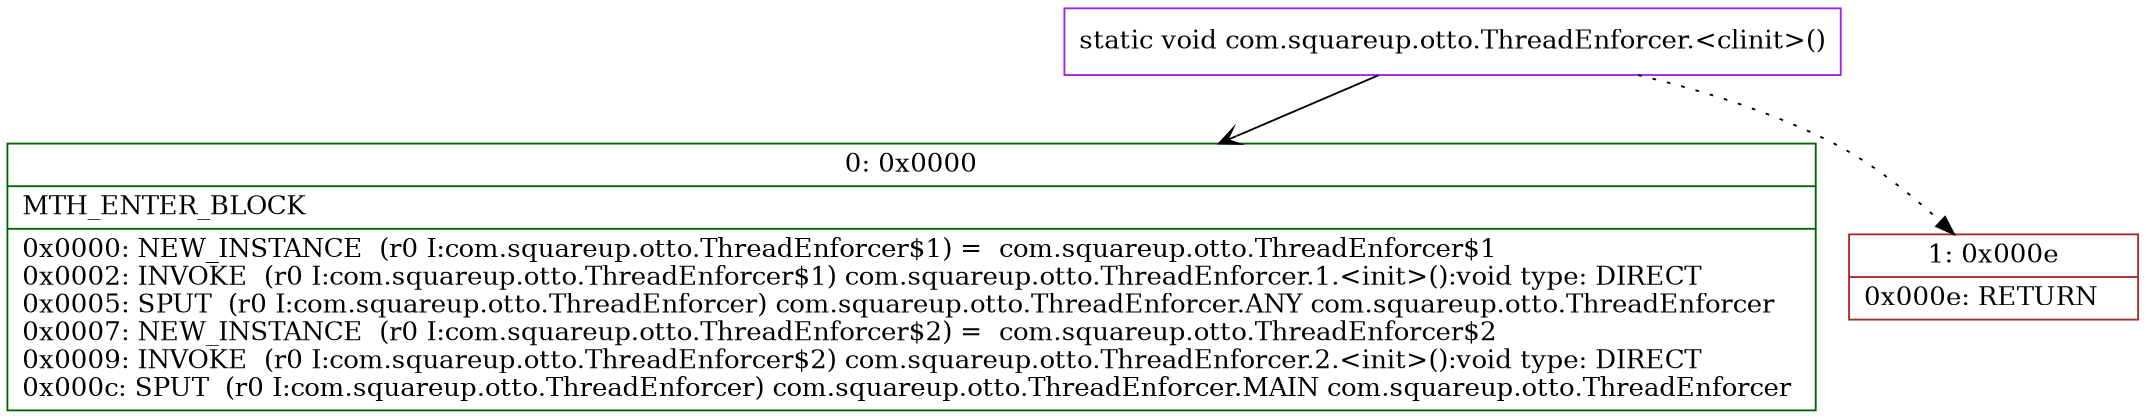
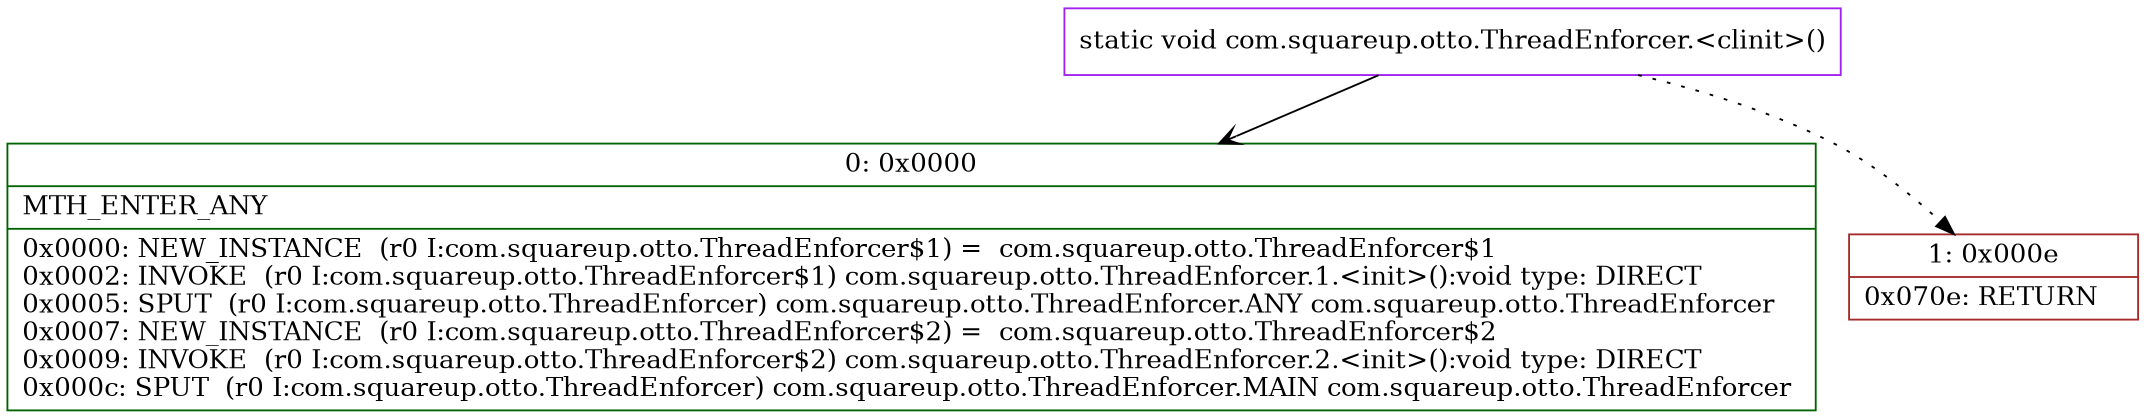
  digraph {
    node [shape=record]
-   n1 [color=darkgreen label="{0\:\ 0x0000|MTH_ENTER_BLOCK\l|0x0000: NEW_INSTANCE  (r0 I:com.squareup.otto.ThreadEnforcer$1) =  com.squareup.otto.ThreadEnforcer$1 \l0x0002: INVOKE  (r0 I:com.squareup.otto.ThreadEnforcer$1) com.squareup.otto.ThreadEnforcer.1.\<init\>():void type: DIRECT \l0x0005: SPUT  (r0 I:com.squareup.otto.ThreadEnforcer) com.squareup.otto.ThreadEnforcer.ANY com.squareup.otto.ThreadEnforcer \l0x0007: NEW_INSTANCE  (r0 I:com.squareup.otto.ThreadEnforcer$2) =  com.squareup.otto.ThreadEnforcer$2 \l0x0009: INVOKE  (r0 I:com.squareup.otto.ThreadEnforcer$2) com.squareup.otto.ThreadEnforcer.2.\<init\>():void type: DIRECT \l0x000c: SPUT  (r0 I:com.squareup.otto.ThreadEnforcer) com.squareup.otto.ThreadEnforcer.MAIN com.squareup.otto.ThreadEnforcer \l}"]
-   n2 [color=brown label="{1\:\ 0x000e|0x000e: RETURN   \l}"]
+   n1 [color=darkgreen label="{0\:\ 0x0000|MTH_ENTER_ANY\l|0x0000: NEW_INSTANCE  (r0 I:com.squareup.otto.ThreadEnforcer$1) =  com.squareup.otto.ThreadEnforcer$1 \l0x0002: INVOKE  (r0 I:com.squareup.otto.ThreadEnforcer$1) com.squareup.otto.ThreadEnforcer.1.\<init\>():void type: DIRECT \l0x0005: SPUT  (r0 I:com.squareup.otto.ThreadEnforcer) com.squareup.otto.ThreadEnforcer.ANY com.squareup.otto.ThreadEnforcer \l0x0007: NEW_INSTANCE  (r0 I:com.squareup.otto.ThreadEnforcer$2) =  com.squareup.otto.ThreadEnforcer$2 \l0x0009: INVOKE  (r0 I:com.squareup.otto.ThreadEnforcer$2) com.squareup.otto.ThreadEnforcer.2.\<init\>():void type: DIRECT \l0x000c: SPUT  (r0 I:com.squareup.otto.ThreadEnforcer) com.squareup.otto.ThreadEnforcer.MAIN com.squareup.otto.ThreadEnforcer \l}"]
+   n2 [color=brown label="{1\:\ 0x000e|0x070e: RETURN   \l}"]
    n3 [color=purple label="{static void com.squareup.otto.ThreadEnforcer.\<clinit\>() }"]
    n3 -> n1 [arrowhead=vee style=solid]
    n3 -> n2 [arrowhead=normal style=dotted]
  }
